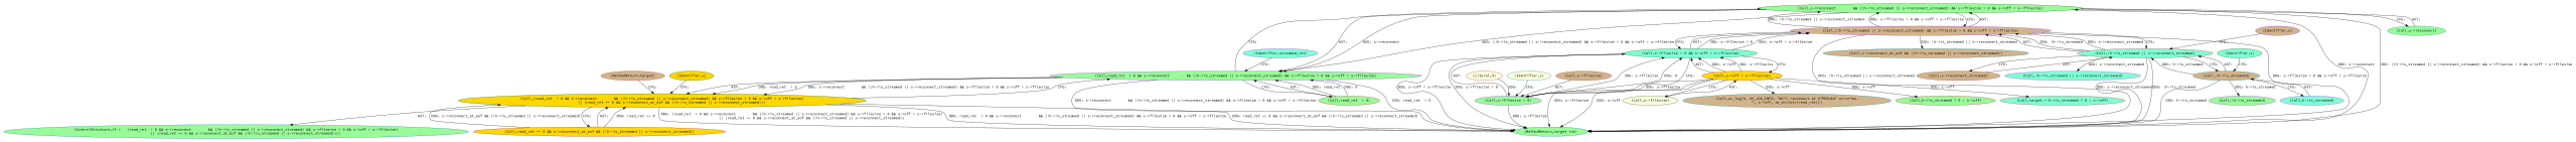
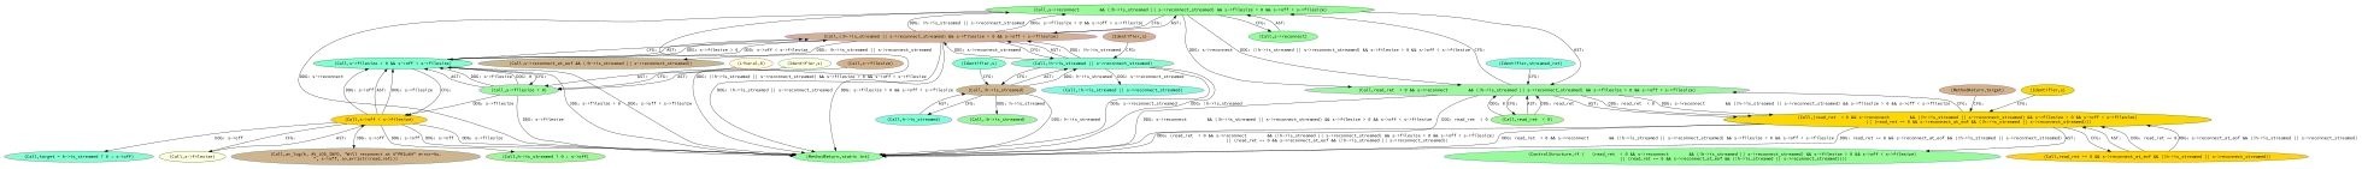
  digraph {
    fontname="Source Code Pro"
    node [color=brown fillcolor=palegreen fontname="Source Code Pro" style=filled]
    edge [fontname="Source Code Pro"]
    n1 [color=darkgreen label="(Call,s->reconnect        && (!h->is_streamed || s->reconnect_streamed) && s->filesize > 0 && s->off < s->filesize)"]
    n2 [color=purple fillcolor=tan label="(Call,(!h->is_streamed || s->reconnect_streamed) && s->filesize > 0 && s->off < s->filesize)"]
    n3 [color=purple label="(Call,read_ret  < 0 && s->reconnect        && (!h->is_streamed || s->reconnect_streamed) && s->filesize > 0 && s->off < s->filesize)"]
-   n4 [color=teal label="(MethodReturn,target int)"]
+   n4 [color=teal label="(MethodReturn,static int)"]
    n5 [color=teal label="(Call,s->reconnect)"]
    n6 [fillcolor=aquamarine label="(Call,!h->is_streamed || s->reconnect_streamed)"]
    n7 [color=darkgreen fillcolor=aquamarine label="(Call,s->filesize > 0 && s->off < s->filesize)"]
    n8 [color=teal fillcolor=tan label="(Call,s->reconnect_at_eof && (!h->is_streamed || s->reconnect_streamed))"]
    n9 [color=darkgreen fillcolor=gold label="(Call,(read_ret  < 0 && s->reconnect        && (!h->is_streamed || s->reconnect_streamed) && s->filesize > 0 && s->off < s->filesize)\n         || (read_ret == 0 && s->reconnect_at_eof && (!h->is_streamed || s->reconnect_streamed)))"]
    n10 [label="(Call,read_ret  < 0)"]
    n11 [color=teal fillcolor=tan label="(Call,!h->is_streamed)"]
-   n12 [fillcolor=tan label="(Call,s->reconnect_streamed)"]
    n13 [color=purple fillcolor=aquamarine label="(Call,!h->is_streamed || s->reconnect_streamed)"]
    n14 [color=purple label="(Call,s->filesize > 0)"]
    n15 [fillcolor=gold label="(Call,s->off < s->filesize)"]
    n16 [color=purple label="(Call,!h->is_streamed)"]
    n17 [color=purple fillcolor=aquamarine label="(Call,h->is_streamed)"]
    n18 [fillcolor=aquamarine label="(Call,target = h->is_streamed ? 0 : s->off)"]
    n19 [color=darkgreen fillcolor=lightyellow label="(Call,s->filesize)"]
    n20 [color=teal fillcolor=tan label="(Call,av_log(h, AV_LOG_INFO, \"Will reconnect at %\"PRIu64\" error=%s.\n\", s->off, av_err2str(read_ret)))"]
    n21 [label="(Call,h->is_streamed ? 0 : s->off)"]
    n22 [fillcolor=lightyellow label="(Literal,0)"]
    n23 [color=teal label="(ControlStructure,if (   (read_ret  < 0 && s->reconnect        && (!h->is_streamed || s->reconnect_streamed) && s->filesize > 0 && s->off < s->filesize)\n         || (read_ret == 0 && s->reconnect_at_eof && (!h->is_streamed || s->reconnect_streamed))))"]
    n24 [fillcolor=gold label="(Call,read_ret == 0 && s->reconnect_at_eof && (!h->is_streamed || s->reconnect_streamed))"]
    n25 [color=darkgreen fillcolor=aquamarine label="(Identifier,s)"]
    n26 [fillcolor=tan label="(MethodReturn,target)"]
    n27 [color=teal fillcolor=lightyellow label="(Identifier,s)"]
    n28 [color=purple fillcolor=aquamarine label="(Identifier,streamed_ret)"]
    n29 [fillcolor=tan label="(Call,s->filesize)"]
    n30 [color=purple fillcolor=tan label="(Identifier,s)"]
    n31 [color=darkgreen fillcolor=gold label="(Identifier,s)"]
    n1 -> n2 [label="CFG: "]
    n1 -> n3 [label="AST: "]
    n1 -> n3 [label="DDG: s->reconnect"]
    n1 -> n3 [label="DDG: (!h->is_streamed || s->reconnect_streamed) && s->filesize > 0 && s->off < s->filesize"]
    n1 -> n4 [label="DDG: s->reconnect"]
    n1 -> n4 [label="DDG: (!h->is_streamed || s->reconnect_streamed) && s->filesize > 0 && s->off < s->filesize"]
    n1 -> n5 [label="CFG: "]
    n2 -> n1 [label="AST: "]
    n2 -> n1 [label="DDG: !h->is_streamed || s->reconnect_streamed"]
    n2 -> n1 [label="DDG: s->filesize > 0 && s->off < s->filesize"]
    n2 -> n4 [label="DDG: s->filesize > 0 && s->off < s->filesize"]
    n2 -> n4 [label="DDG: !h->is_streamed || s->reconnect_streamed"]
    n2 -> n6 [label="CFG: "]
    n2 -> n7 [label="CFG: "]
    n2 -> n8 [label="DDG: !h->is_streamed || s->reconnect_streamed"]
    n3 -> n1 [label="CFG: "]
    n3 -> n4 [label="DDG: s->reconnect        && (!h->is_streamed || s->reconnect_streamed) && s->filesize > 0 && s->off < s->filesize"]
    n3 -> n4 [label="DDG: read_ret  < 0"]
    n3 -> n9 [label="AST: "]
    n3 -> n9 [label="DDG: read_ret  < 0"]
    n3 -> n9 [label="DDG: s->reconnect        && (!h->is_streamed || s->reconnect_streamed) && s->filesize > 0 && s->off < s->filesize"]
    n3 -> n10 [label="CFG: "]
    n5 -> n1 [label="AST: "]
    n6 -> n2 [label="AST: "]
    n6 -> n2 [label="DDG: !h->is_streamed"]
    n6 -> n2 [label="DDG: s->reconnect_streamed"]
    n6 -> n4 [label="DDG: s->reconnect_streamed"]
    n6 -> n4 [label="DDG: !h->is_streamed"]
    n6 -> n11 [label="CFG: "]
-   n6 -> n12 [label="CFG: "]
    n6 -> n13 [label="DDG: s->reconnect_streamed"]
    n7 -> n2 [label="AST: "]
    n7 -> n2 [label="DDG: s->filesize > 0"]
    n7 -> n2 [label="DDG: s->off < s->filesize"]
    n7 -> n4 [label="DDG: s->off < s->filesize"]
    n7 -> n4 [label="DDG: s->filesize > 0"]
    n7 -> n14 [label="CFG: "]
    n7 -> n15 [label="CFG: "]
    n9 -> n3 [label="CFG: "]
    n9 -> n4 [label="DDG: (read_ret  < 0 && s->reconnect        && (!h->is_streamed || s->reconnect_streamed) && s->filesize > 0 && s->off < s->filesize)\n         || (read_ret == 0 && s->reconnect_at_eof && (!h->is_streamed || s->reconnect_streamed))"]
    n9 -> n4 [label="DDG: read_ret  < 0 && s->reconnect        && (!h->is_streamed || s->reconnect_streamed) && s->filesize > 0 && s->off < s->filesize"]
    n9 -> n4 [label="DDG: read_ret == 0 && s->reconnect_at_eof && (!h->is_streamed || s->reconnect_streamed)"]
    n9 -> n23 [label="AST: "]
    n9 -> n24 [label="CFG: "]
    n10 -> n3 [label="AST: "]
    n10 -> n3 [label="DDG: read_ret"]
    n10 -> n3 [label="DDG: 0"]
    n11 -> n4 [label="DDG: h->is_streamed"]
    n11 -> n6 [label="AST: "]
    n11 -> n6 [label="DDG: h->is_streamed"]
    n11 -> n16 [label="DDG: h->is_streamed"]
    n11 -> n17 [label="CFG: "]
-   n12 -> n6 [label="AST: "]
    n14 -> n4 [label="DDG: s->filesize"]
    n14 -> n7 [label="AST: "]
    n14 -> n7 [label="DDG: s->filesize"]
    n14 -> n7 [label="DDG: 0"]
-   n15 -> n14 [label="DDG: s->filesize"]
+   n14 -> n15 [label="DDG: s->filesize"]
    n15 -> n4 [label="DDG: s->filesize"]
    n15 -> n4 [label="DDG: s->off"]
    n15 -> n7 [label="AST: "]
    n15 -> n7 [label="DDG: s->off"]
    n15 -> n7 [label="DDG: s->filesize"]
    n15 -> n18 [label="DDG: s->off"]
    n15 -> n19 [label="CFG: "]
    n15 -> n20 [label="DDG: s->off"]
    n15 -> n21 [label="DDG: s->off"]
    n17 -> n11 [label="AST: "]
    n19 -> n15 [label="AST: "]
-   n22 -> n14 [label="DDG: "]
+   n22 -> n14 [label="AST: "]
    n24 -> n9 [label="AST: "]
    n24 -> n9 [label="DDG: read_ret == 0"]
    n24 -> n9 [label="DDG: s->reconnect_at_eof && (!h->is_streamed || s->reconnect_streamed)"]
    n25 -> n11 [label="CFG: "]
    n26 -> n9 [label="CFG: "]
    n27 -> n14 [label="CFG: "]
    n28 -> n3 [label="CFG: "]
    n29 -> n14 [label="AST: "]
    n30 -> n6 [label="CFG: "]
    n31 -> n9 [label="CFG: "]
  }
